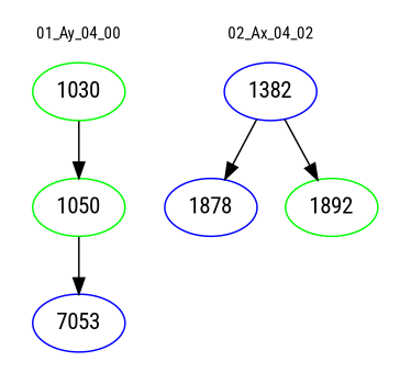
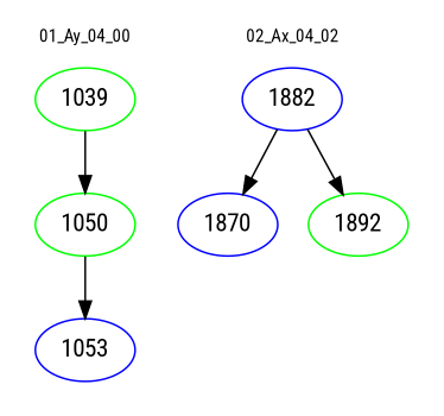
  digraph {
    fontname="Roboto Condensed"
    node [color=green fontname="Roboto Condensed"]
    edge [color=black fontname="Roboto Condensed"]
    n1 [label=1050]
-   n2 [label=1030]
-   n3 [color=blue label=7053]
-   n4 [color=blue label=1382]
-   n5 [color=blue label=1878]
+   n2 [label=1039]
+   n3 [color=blue label=1053]
+   n4 [color=blue label=1882]
+   n5 [color=blue label=1870]
    n6 [label=1892]
    subgraph cluster_1 {
      color=white
      fontsize=10
      label="01_Ay_04_00"
      n1
      n2
      n3
    }
    subgraph cluster_2 {
      color=white
      fontsize=10
      label="02_Ax_04_02"
      n4
      n5
      n6
    }
    n1 -> n3
    n2 -> n1
    n4 -> n5
    n4 -> n6
  }
